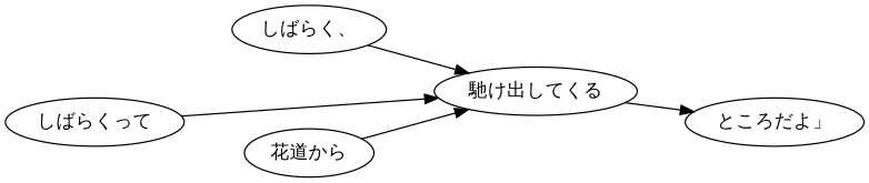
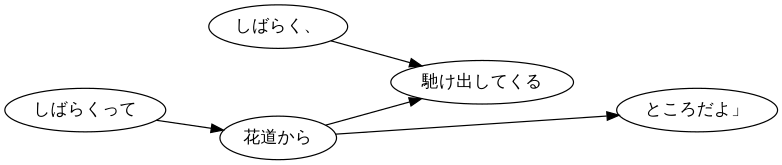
  digraph {
    fontname=Roboto
    rankdir=LR
    node [fontname=Roboto]
    edge [fontname=Roboto]
    n1 [label="しばらく、"]
    n2 [label="馳け出してくる"]
    n3 [label="ところだよ」"]
    n4 [label="しばらくって"]
    n5 [label="花道から"]
    n1 -> n2
-   n2 -> n3
-   n4 -> n2
+   n5 -> n3
+   n4 -> n5
    n5 -> n2
  }
